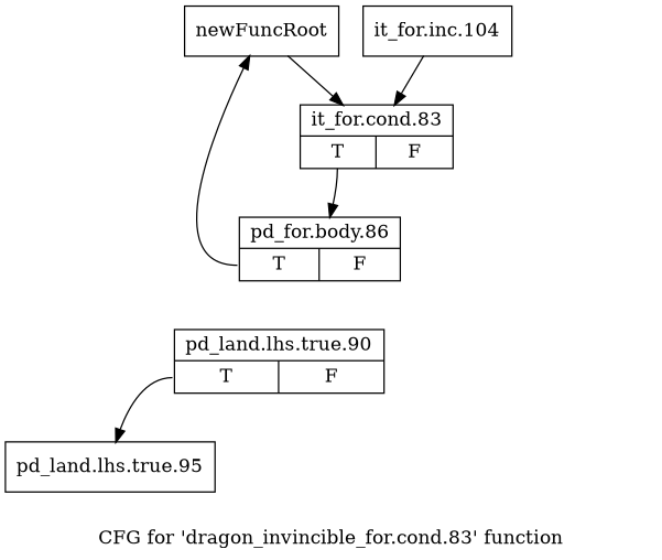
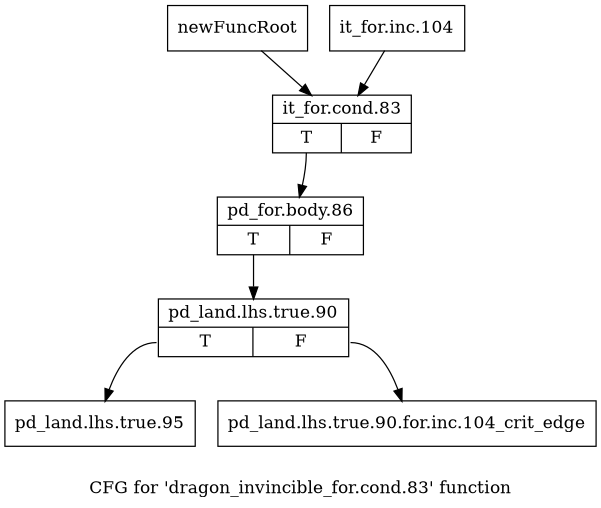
  digraph {
    label="CFG for 'dragon_invincible_for.cond.83' function"
    node [shape=record]
    edge [tailport=s0]
    n1 [label="{newFuncRoot}"]
    n2 [label="{it_for.cond.83|{<s0>T|<s1>F}}"]
    n3 [label="{pd_for.body.86|{<s0>T|<s1>F}}"]
    n4 [label="{pd_land.lhs.true.90|{<s0>T|<s1>F}}"]
    n5 [label="{pd_land.lhs.true.95}"]
+   n6 [label="{pd_land.lhs.true.90.for.inc.104_crit_edge}"]
    n7 [label="{it_for.inc.104}"]
    n1 -> n2 [tailport=""]
    n2 -> n3
-   n3 -> n1
+   n3 -> n4
    n4 -> n5
+   n4 -> n6 [tailport=s1]
    n7 -> n2 [tailport=""]
  }
